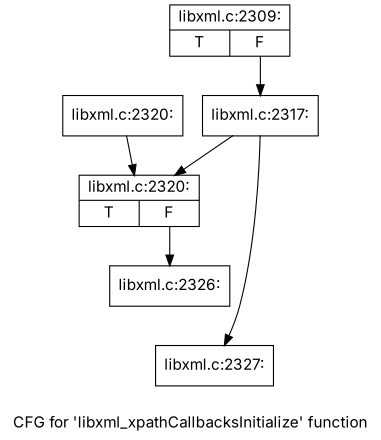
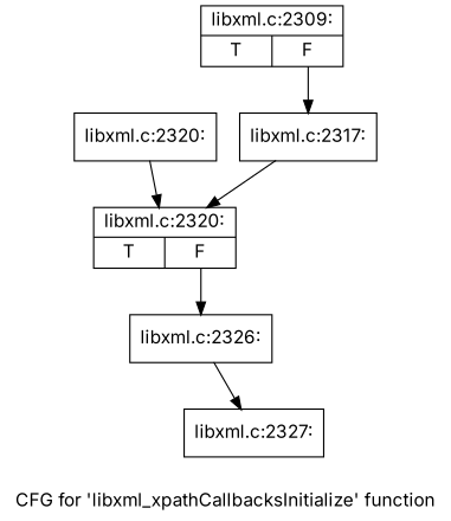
  digraph {
    fontname=Inter
    label="CFG for 'libxml_xpathCallbacksInitialize' function"
    node [fontname=Inter shape=record]
    edge [fontname=Inter]
    n1 [label="{libxml.c:2309:|{<s0>T|<s1>F}}"]
    n2 [label="{libxml.c:2317:}"]
    n3 [label="{libxml.c:2320:|{<s0>T|<s1>F}}"]
    n4 [label="{libxml.c:2327:}"]
    n5 [label="{libxml.c:2326:}"]
    n6 [label="{libxml.c:2320:}"]
    n1 -> n2 [tailport=s1]
    n2 -> n3
    n3 -> n5 [tailport=s1]
-   n2 -> n4
+   n5 -> n4
    n6 -> n3
  }
